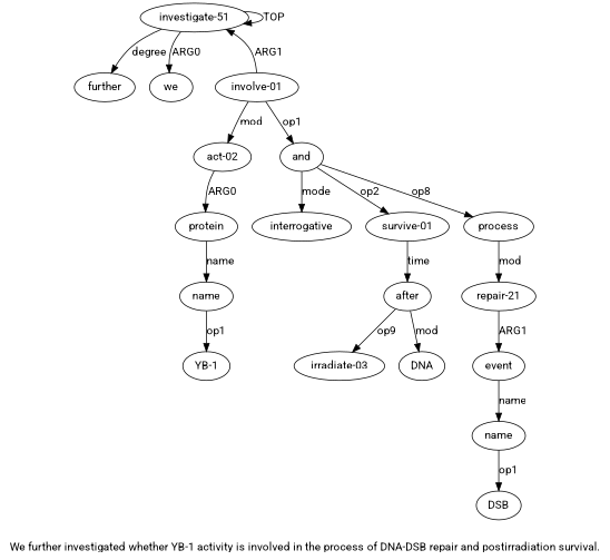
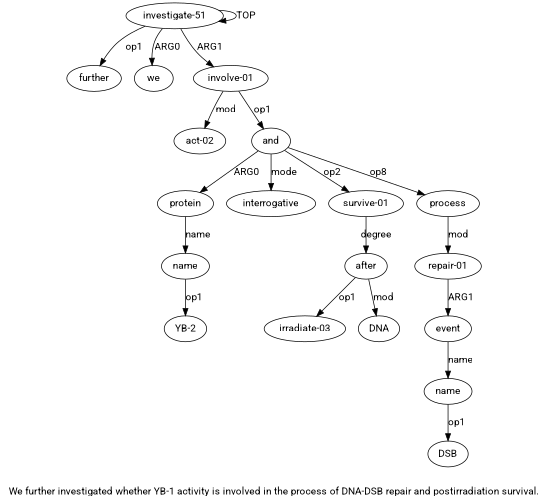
  digraph {
    fontname=Roboto
    label="We further investigated whether YB-1 activity is involved in the process of DNA-DSB repair and postirradiation survival."
    node [color=black fontname=Roboto gold_ind=-1 gold_label=name test_ind=-1 test_label=name]
    edge [color=black fontname=Roboto gold_label=op1 test_label=op1]
    n1 [gold_ind=15 gold_label=further label=further test_ind=15 test_label=further]
    n2 [gold_ind=14 gold_label="irradiate-01" label="irradiate-03" test_ind=14 test_label="irradiate-01"]
    n3 [gold_label=interrogative label=interrogative test_label=interrogative]
    n4 [gold_ind=11 gold_label=DNA label=DNA test_ind=11 test_label=DNA]
    n5 [gold_ind=10 label=name test_ind=10]
    n6 [gold_label=DSB label=DSB test_label=DSB]
    n7 [gold_ind=13 gold_label=after label=after test_ind=13 test_label=after]
    n8 [gold_ind=12 gold_label="survive-01" label="survive-01" test_ind=12 test_label="survive-01"]
-   n9 [gold_label="YB-1" label="YB-1" test_label="YB-1"]
+   n9 [gold_label="YB-1" label="YB-2" test_label="YB-1"]
    n10 [gold_ind=1 gold_label=we label=we test_ind=1 test_label=we]
    n11 [gold_ind=0 gold_label="investigate-01" label="investigate-51" test_ind=0 test_label="investigate-01"]
    n12 [gold_ind=2 gold_label="involve-01" label="involve-01" test_ind=2 test_label="involve-01"]
    n13 [gold_ind=3 gold_label="act-02" label="act-02" test_ind=3 test_label="act-02"]
    n14 [gold_ind=6 gold_label=and label=and test_ind=6 test_label=and]
    n15 [gold_ind=4 gold_label=protein label=protein test_ind=4 test_label=protein]
    n16 [gold_ind=7 gold_label=process label=process test_ind=7 test_label=process]
    n17 [gold_ind=5 label=name test_ind=5]
-   n18 [gold_ind=8 gold_label="repair-01" label="repair-21" test_ind=8 test_label="repair-01"]
+   n18 [gold_ind=8 gold_label="repair-01" label="repair-01" test_ind=8 test_label="repair-01"]
    n19 [gold_ind=9 gold_label=event label=event test_ind=9 test_label=event]
    n5 -> n6 [label=op1]
-   n7 -> n2 [label=op9]
+   n7 -> n2 [label=op1]
    n7 -> n4 [gold_label=mod label=mod test_label=mod]
-   n8 -> n7 [gold_label=time label=time test_label=time]
-   n11 -> n1 [gold_label=degree label=degree test_label=degree]
+   n8 -> n7 [gold_label=time label=degree test_label=time]
+   n11 -> n1 [gold_label=degree label=op1 test_label=degree]
    n11 -> n10 [gold_label=ARG0 label=ARG0 test_label=ARG0]
    n11 -> n11 [gold_label=TOP label=TOP test_label=TOP]
-   n12 -> n11 [gold_label=ARG1 label=ARG1 test_label=ARG1]
+   n11 -> n12 [gold_label=ARG1 label=ARG1 test_label=ARG1]
    n12 -> n13 [gold_label=ARG1 label=mod test_label=ARG1]
    n12 -> n14 [gold_label=ARG2 label=op1 test_label=ARG2]
-   n13 -> n15 [gold_label=ARG0 label=ARG0 test_label=ARG0]
+   n14 -> n15 [gold_label=ARG0 label=ARG0 test_label=ARG0]
    n14 -> n3 [gold_label=mode label=mode test_label=mode]
    n14 -> n8 [gold_label=op2 label=op2 test_label=op2]
    n14 -> n16 [label=op8]
    n15 -> n17 [gold_label=name label=name test_label=name]
    n16 -> n18 [gold_label=mod label=mod test_label=mod]
    n17 -> n9 [label=op1]
    n18 -> n19 [gold_label=ARG1 label=ARG1 test_label=ARG1]
    n19 -> n5 [gold_label=name label=name test_label=name]
  }
